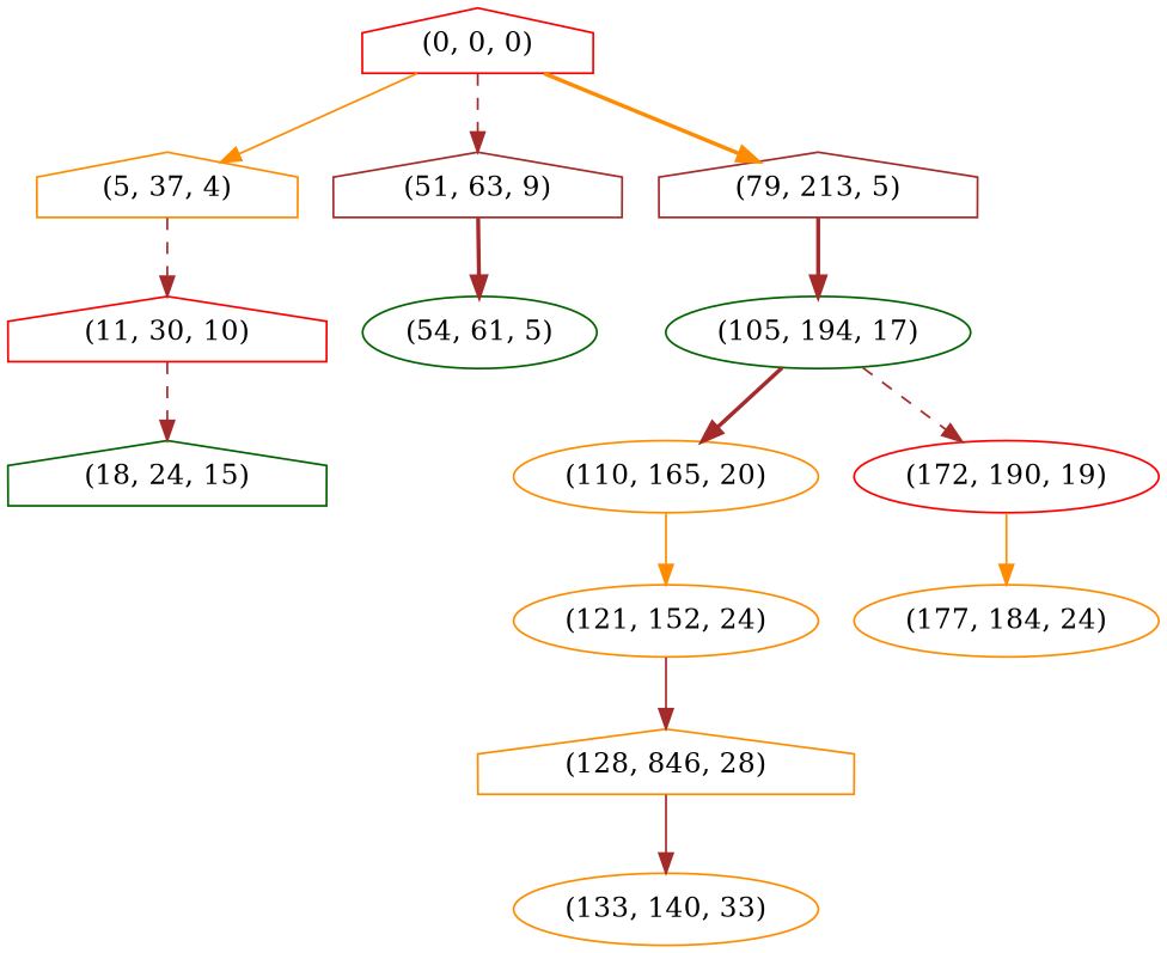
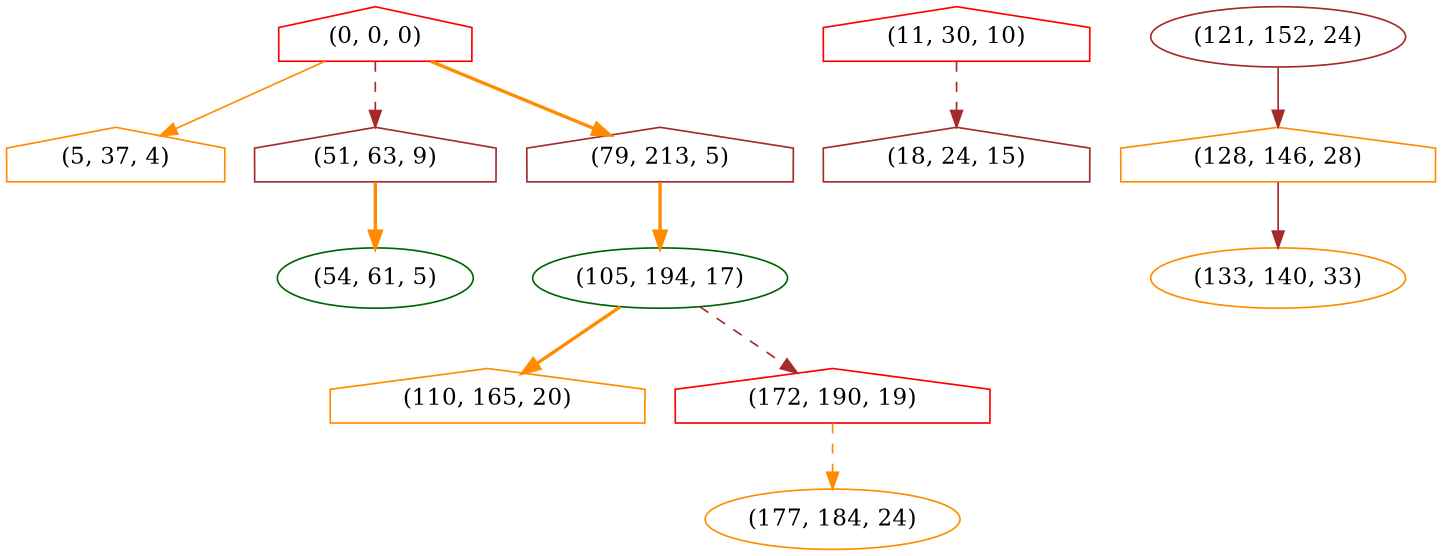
  digraph {
    node [color=darkorange shape=house]
    edge [color=brown style=solid]
    "(0, 0, 0)" [color=red]
    "(5, 37, 4)"
    n3 [color=brown label="(51, 63, 9)"]
    "(79, 213, 5)" [color=brown]
    "(11, 30, 10)" [color=red]
    "(54, 61, 5)" [color=darkgreen shape=ellipse]
    "(105, 194, 17)" [color=darkgreen shape=ellipse]
-   "(18, 24, 15)" [color=darkgreen]
-   "(110, 165, 20)" [shape=ellipse]
-   "(172, 190, 19)" [color=red shape=ellipse]
-   "(121, 152, 24)" [shape=ellipse]
+   "(18, 24, 15)" [color=brown]
+   "(110, 165, 20)"
+   "(172, 190, 19)" [color=red]
+   "(121, 152, 24)" [color=brown shape=ellipse]
    "(177, 184, 24)" [shape=ellipse]
-   "(128, 146, 28)" [label="(128, 846, 28)"]
+   "(128, 146, 28)"
    "(133, 140, 33)" [shape=ellipse]
    "(0, 0, 0)" -> "(5, 37, 4)" [color=darkorange]
    "(0, 0, 0)" -> n3 [style=dashed]
    "(0, 0, 0)" -> "(79, 213, 5)" [color=darkorange style=bold]
-   "(5, 37, 4)" -> "(11, 30, 10)" [style=dashed]
-   n3 -> "(54, 61, 5)" [style=bold]
-   "(79, 213, 5)" -> "(105, 194, 17)" [style=bold]
+   n3 -> "(54, 61, 5)" [color=darkorange style=bold]
+   "(79, 213, 5)" -> "(105, 194, 17)" [color=darkorange style=bold]
    "(11, 30, 10)" -> "(18, 24, 15)" [style=dashed]
-   "(105, 194, 17)" -> "(110, 165, 20)" [style=bold]
+   "(105, 194, 17)" -> "(110, 165, 20)" [color=darkorange style=bold]
    "(105, 194, 17)" -> "(172, 190, 19)" [style=dashed]
-   "(110, 165, 20)" -> "(121, 152, 24)" [color=darkorange]
-   "(172, 190, 19)" -> "(177, 184, 24)" [color=darkorange]
+   "(172, 190, 19)" -> "(177, 184, 24)" [color=darkorange style=dashed]
    "(121, 152, 24)" -> "(128, 146, 28)"
    "(128, 146, 28)" -> "(133, 140, 33)"
  }
